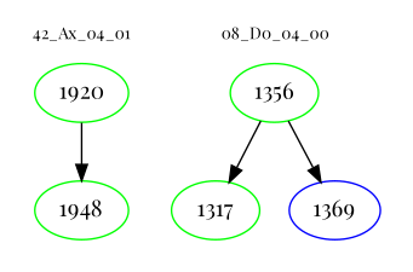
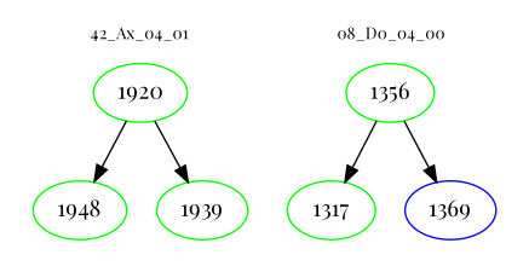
  digraph {
    fontname="Playfair Display"
    node [color=green fontname="Playfair Display"]
    edge [color=black fontname="Playfair Display"]
    n1 [label=1920]
    n2 [label=1948]
+   n3 [label=1939]
    n4 [label=1356]
    n5 [label=1317]
    n6 [color=blue label=1369]
    subgraph cluster_1 {
      color=white
      fontsize=10
      label="42_Ax_04_01"
      n1
      n2
+     n3
    }
    subgraph cluster_2 {
      color=white
      fontsize=10
      label="08_D0_04_00"
      n4
      n5
      n6
    }
    n1 -> n2
+   n1 -> n3
    n4 -> n5
    n4 -> n6
  }
